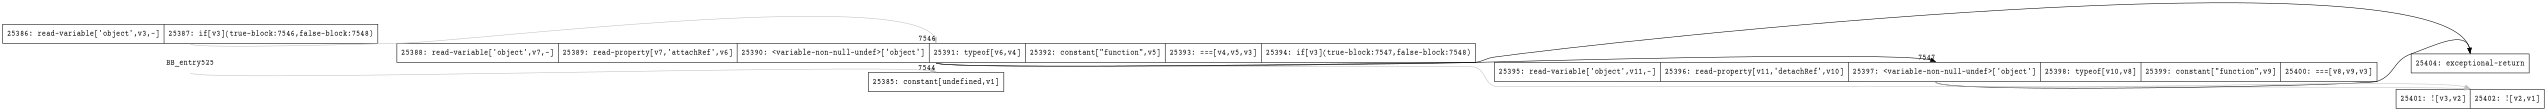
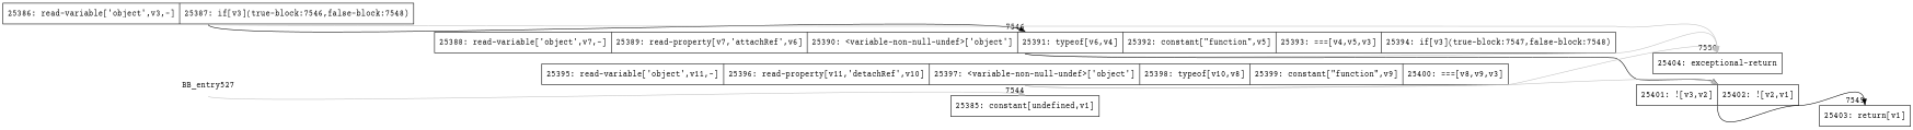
  digraph {
    fontname="Courier Prime"
    rankdir=LR
    node [fontname="Courier Prime" shape=record]
    edge [color=gray fontname="Courier Prime" headport=n tailport=s]
-   BB_entry527 [shape=none label=BB_entry525]
+   BB_entry527 [shape=none]
    n2 [label="{25385: constant[undefined,v1]}"]
    n3 [label="{25386: read-variable['object',v3,-]|25387: if[v3](true-block:7546,false-block:7548)}"]
    n4 [label="{25388: read-variable['object',v7,-]|25389: read-property[v7,'attachRef',v6]|25390: \<variable-non-null-undef\>['object']|25391: typeof[v6,v4]|25392: constant[\"function\",v5]|25393: ===[v4,v5,v3]|25394: if[v3](true-block:7547,false-block:7548)}"]
    n5 [label="{25404: exceptional-return}"]
    n6 [label="{25401: ![v3,v2]|25402: ![v2,v1]}"]
+   n7 [label="{25403: return[v1]}"]
    n8 [label="{25395: read-variable['object',v11,-]|25396: read-property[v11,'detachRef',v10]|25397: \<variable-non-null-undef\>['object']|25398: typeof[v10,v8]|25399: constant[\"function\",v9]|25400: ===[v8,v9,v3]}"]
    BB_entry527 -> n2 [headlabel="    7544"]
-   n3 -> n4 [headlabel="      7546"]
-   n4 -> n5 [color=black]
-   n4 -> n6
-   n4 -> n8 [headlabel="      7547" color=""]
-   n8 -> n5 [color=black]
+   n3 -> n4 [headlabel="      7546" color=""]
+   n3 -> n5 [headlabel="      7550"]
+   n4 -> n5
+   n4 -> n6 [color=""]
+   n6 -> n7 [headlabel="      7549" color=""]
+   n8 -> n5
    n8 -> n6
  }
